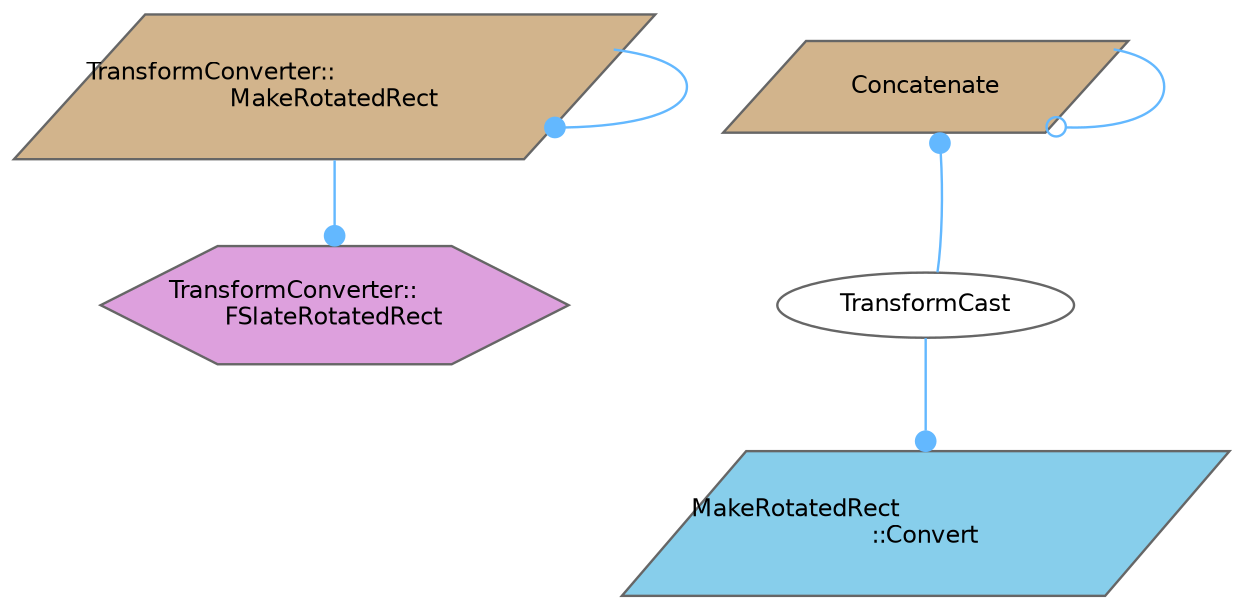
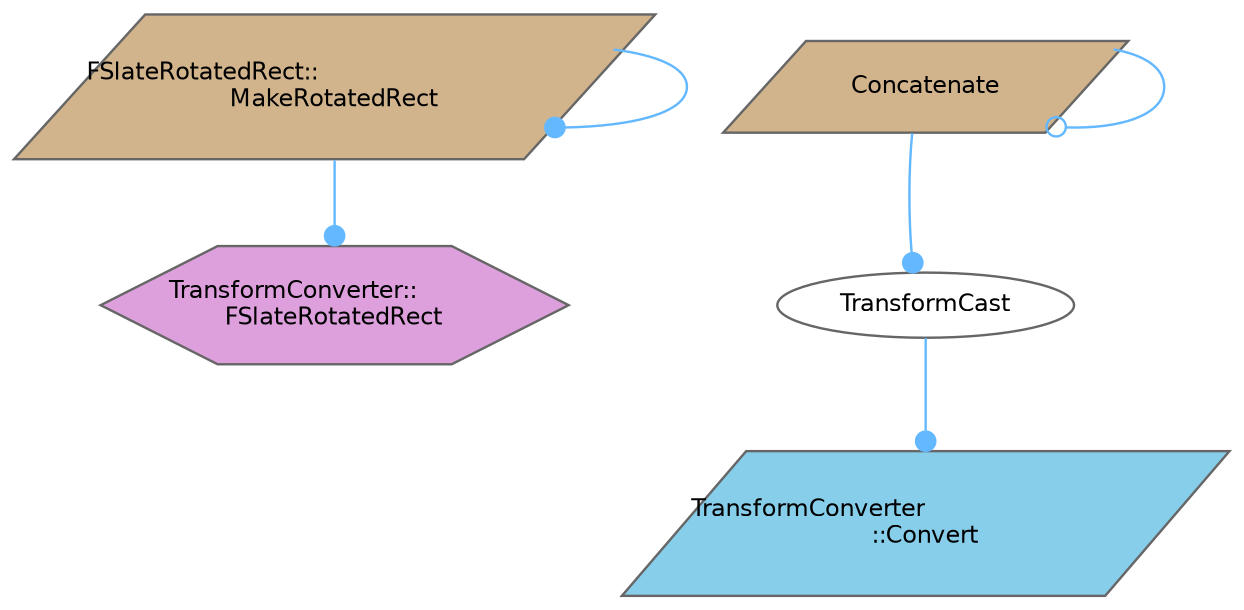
  digraph {
    rankdir=TB
    node [color=grey40 fillcolor=tan fontname=Helvetica fontsize=10 shape=parallelogram style=filled]
    edge [arrowhead=dot color=steelblue1 fontname=Helvetica fontsize=10 labelfontname=Helvetica labelfontsize=10 style=solid]
-   n1 [color=gray40 fontcolor=black height=0.2 label="TransformConverter::\lMakeRotatedRect" width=0.4]
+   n1 [color=gray40 fontcolor=black height=0.2 label="FSlateRotatedRect::\lMakeRotatedRect" width=0.4]
    n2 [fillcolor=plum height=0.2 label="TransformConverter::\lFSlateRotatedRect" shape=hexagon width=0.4]
    n3 [height=0.2 label=Concatenate width=0.4]
    n4 [fillcolor=white height=0.2 label=TransformCast shape=ellipse width=0.4]
-   n5 [fillcolor=skyblue height=0.2 label="MakeRotatedRect\l::Convert" width=0.4]
+   n5 [fillcolor=skyblue height=0.2 label="TransformConverter\l::Convert" width=0.4]
    n1 -> n1
    n1 -> n2
    n3 -> n3 [arrowhead=odot]
-   n4 -> n3
+   n3 -> n4
    n4 -> n5
  }
